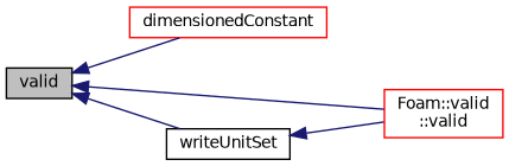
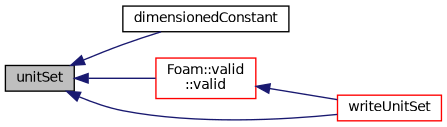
  digraph {
    rankdir=LR
    node [color=black fontname=Helvetica fontsize=10 shape=record]
    edge [color=midnightblue dir=back fontname=Helvetica fontsize=10 labelfontname=Helvetica labelfontsize=10 style=solid]
-   n1 [fillcolor=grey75 fontcolor=black height=0.2 label=valid style=filled width=0.4]
-   n2 [color=red height=0.2 label=dimensionedConstant width=0.4]
+   n1 [fillcolor=grey75 fontcolor=black height=0.2 label=unitSet style=filled width=0.4]
+   n2 [height=0.2 label=dimensionedConstant width=0.4]
    n3 [color=red height=0.2 label="Foam::valid\l::valid" width=0.4]
-   n4 [height=0.2 label=writeUnitSet width=0.4]
+   n4 [color=red height=0.2 label=writeUnitSet width=0.4]
    n1 -> n2
    n1 -> n3
    n1 -> n4
-   n4 -> n3
+   n3 -> n4
  }
